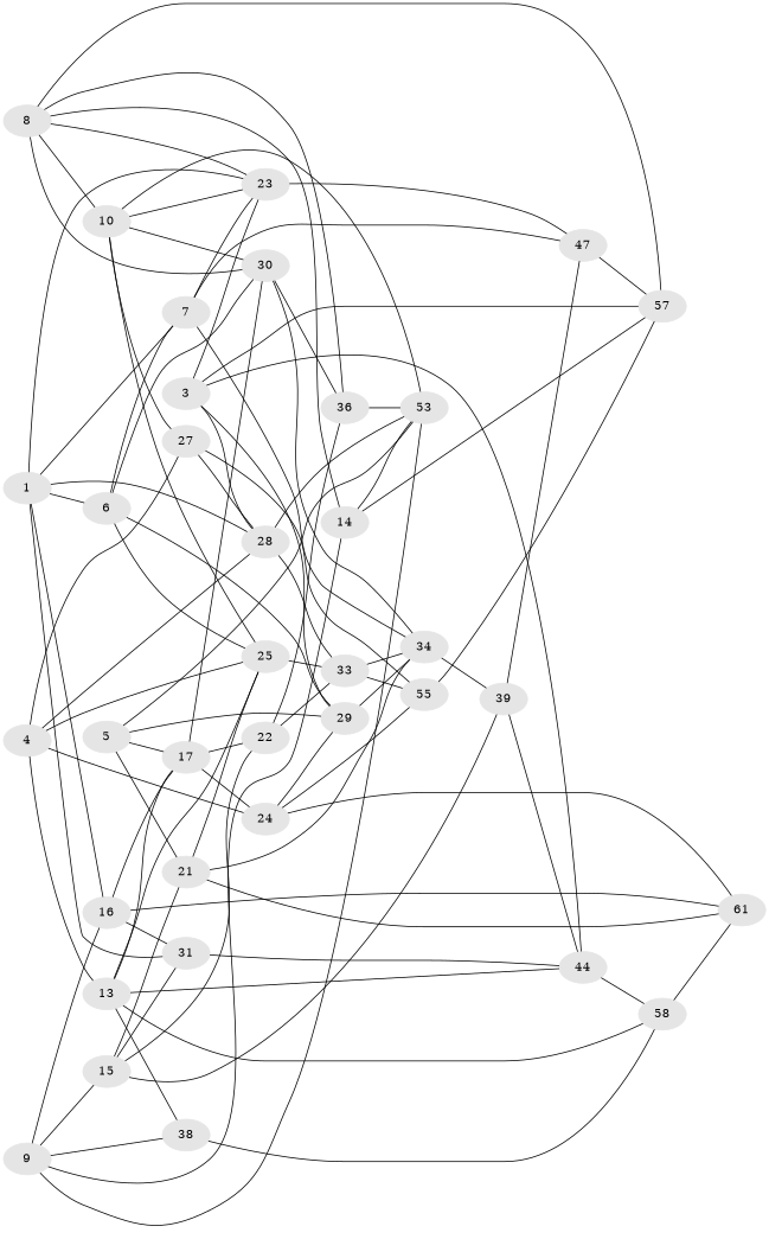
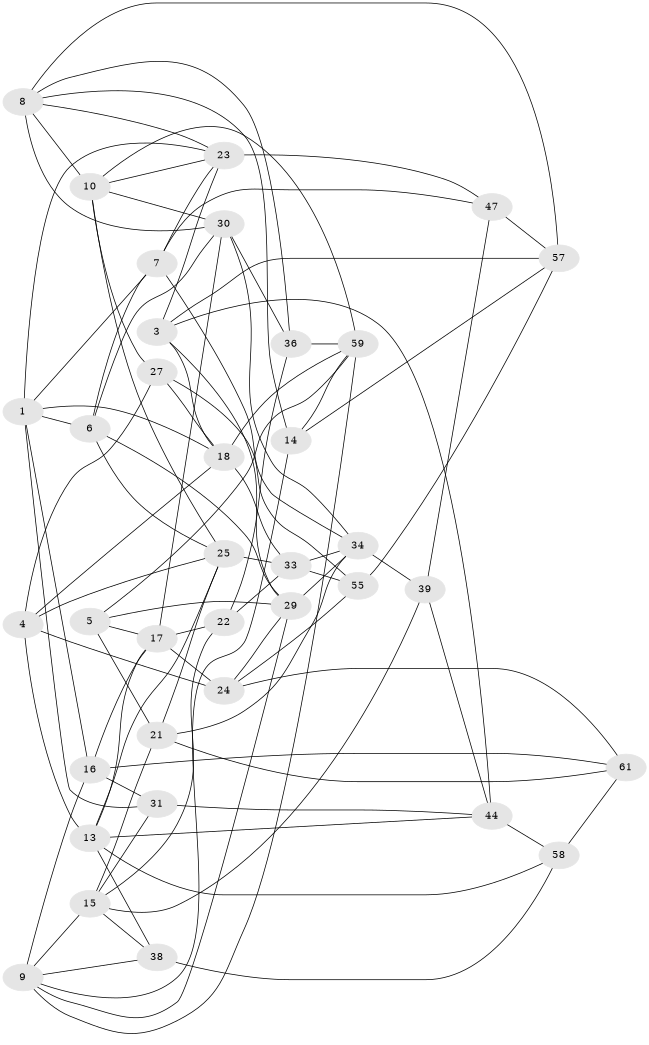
  graph {
    rankdir=LR
    node [color=gray90 style=filled]
    1 [super="+2"]
    6 [super="+12"]
    7 [super="+40"]
    16 [super="+45"]
    23 [super="+42"]
-   28 [super="+51"]
+   28 [super="+51" label=18]
    31
    29 [super="+52"]
    25 [super="+43"]
    30 [super="+32"]
    34 [super="+41"]
    47
    17 [super="+18"]
    61
-   53 [super="+60"]
+   53 [super="+60" label=59]
    33 [super="+48"]
    44 [super="+62"]
    3 [super="+50"]
    57 [super="+59"]
    58
    4 [super="+11"]
    13 [super="+35"]
    24 [super="+46"]
    27
    38
    55
    22 [super="+49"]
    5
    21 [super="+26"]
    36
    39
    8 [super="+54"]
    10 [super="+56"]
    14
    9 [super="+37"]
    15 [super="+20"]
    1 -- 6
    1 -- 7
    1 -- 16
    1 -- 23
    1 -- 28
    1 -- 31
    6 -- 7 [weight=2]
    6 -- 29
    6 -- 25
    6 -- 30
    7 -- 23
    7 -- 34
    7 -- 47
    16 -- 31
    16 -- 17
    16 -- 61
    23 -- 47
    28 -- 53
    28 -- 33
    31 -- 44
    29 -- 34
    25 -- 33
    30 -- 34
    30 -- 36
    34 -- 39
    47 -- 57
    17 -- 30
    17 -- 24
    17 -- 22
    33 -- 34
    33 -- 55
    44 -- 58
    3 -- 23
    3 -- 28
    3 -- 29
    3 -- 44 [weight=2]
    3 -- 57
    58 -- 61
    4 -- 28
    4 -- 25
    4 -- 13
    4 -- 24 [weight=2]
    4 -- 27
    13 -- 25
    13 -- 17
    13 -- 44
    13 -- 58
    13 -- 38
    24 -- 29
    24 -- 61
    24 -- 55
    27 -- 28
    27 -- 55
    38 -- 58
    55 -- 57
    22 -- 33
    22 -- 36
    5 -- 29
    5 -- 17
    5 -- 53
    5 -- 21
    21 -- 25
    21 -- 34
    21 -- 61
    36 -- 53
    39 -- 47
    39 -- 44
    8 -- 23
    8 -- 30
    8 -- 57
    8 -- 36
    8 -- 10
    8 -- 14
    10 -- 23
    10 -- 25
    10 -- 30
    10 -- 53
    10 -- 27
    14 -- 53
    14 -- 57
    9 -- 16
+   9 -- 29
    9 -- 53
    9 -- 38
    9 -- 14
    9 -- 15
    15 -- 31
+   15 -- 38
    15 -- 22
    15 -- 21
    15 -- 39
  }
